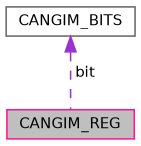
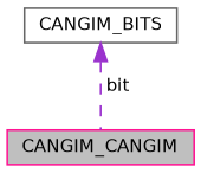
  digraph {
    node [fontname=Helvetica fontsize=10 shape=record style=filled]
-   n1 [color=deeppink fillcolor=grey75 fontcolor=black height=0.2 label=CANGIM_REG width=0.4]
+   n1 [color=deeppink fillcolor=grey75 fontcolor=black height=0.2 label=CANGIM_CANGIM width=0.4]
    n2 [color=gray40 fillcolor=white height=0.2 label=CANGIM_BITS width=0.4]
    n2 -> n1 [color=darkorchid3 dir=back fontname=Helvetica fontsize=10 label=" bit" labelfontname=Helvetica labelfontsize=10 style=dashed]
  }
